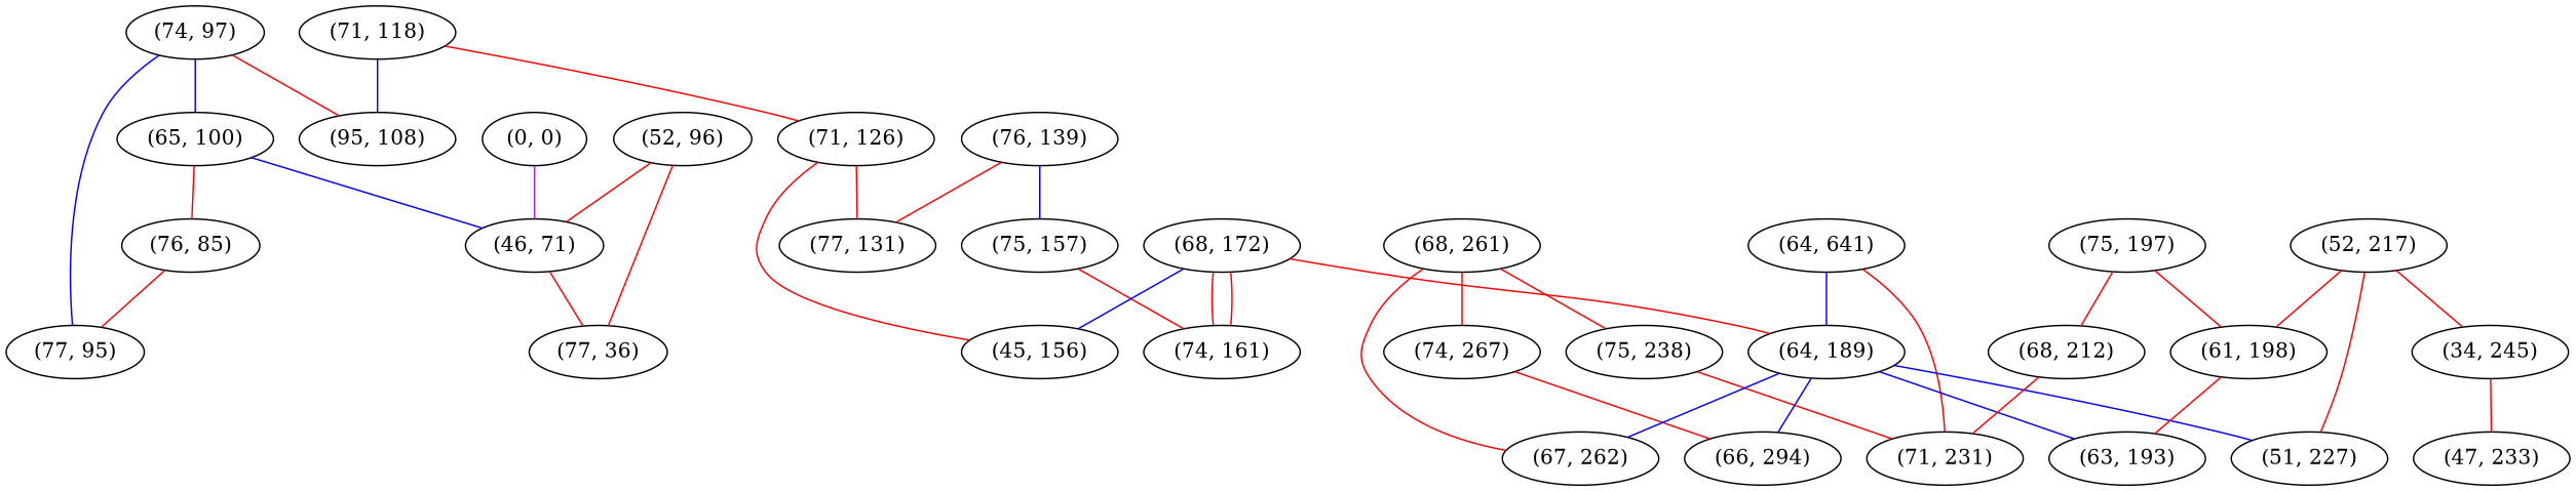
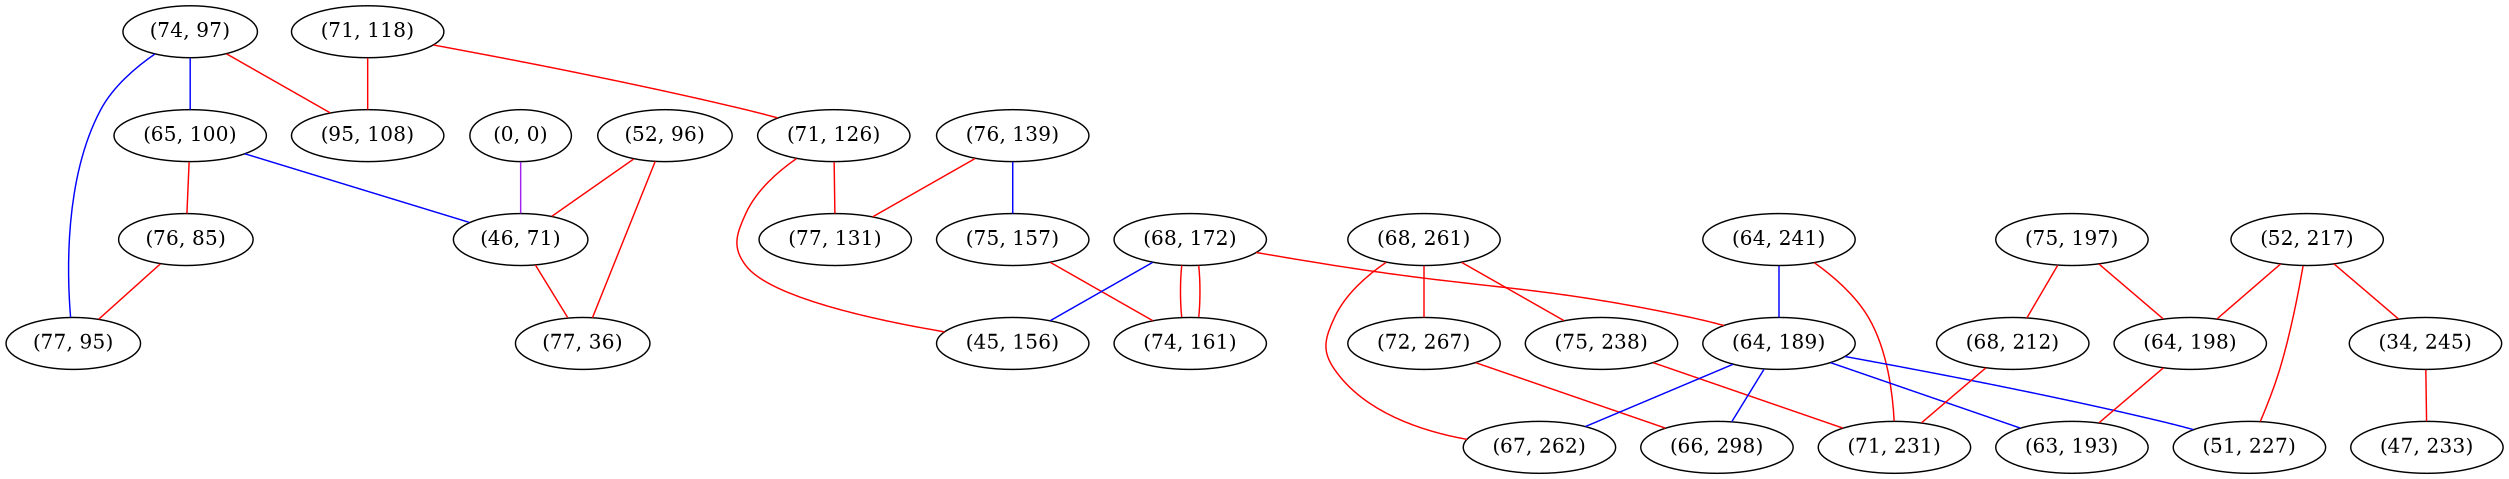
  graph {
    fontname="DejaVu Serif"
    node [fontname="DejaVu Serif"]
    edge [color=red fontname="DejaVu Serif" weight=1]
    n1 [label="(74, 97)"]
    "(65, 100)"
    "(77, 95)"
    n4 [label="(95, 108)"]
    "(46, 71)"
    "(76, 85)"
    n7 [label="(52, 96)"]
    "(77, 36)"
    "(68, 261)"
    "(75, 238)"
-   "(74, 267)"
+   "(74, 267)" [label="(72, 267)"]
    "(67, 262)"
    "(71, 231)"
-   "(66, 294)"
-   "(64, 241)" [label="(64, 641)"]
+   "(66, 294)" [label="(66, 298)"]
+   "(64, 241)"
    "(64, 189)"
    "(51, 227)"
    "(63, 193)"
    "(76, 139)"
    "(75, 157)"
    "(77, 131)"
    "(74, 161)"
    "(75, 197)"
    "(68, 212)"
-   "(64, 198)" [label="(61, 198)"]
+   "(64, 198)"
    "(68, 172)"
    "(45, 156)"
    "(71, 118)"
    "(71, 126)"
    "(0, 0)"
    "(52, 217)"
    "(34, 245)"
    "(47, 233)"
    n1 -- "(65, 100)" [color=blue weight=3]
    n1 -- "(77, 95)" [color=blue weight=3]
    n1 -- n4
    "(65, 100)" -- "(46, 71)" [color=blue weight=3]
    "(65, 100)" -- "(76, 85)"
    "(46, 71)" -- "(77, 36)"
    "(76, 85)" -- "(77, 95)"
    n7 -- "(46, 71)"
    n7 -- "(77, 36)"
    "(68, 261)" -- "(75, 238)"
    "(68, 261)" -- "(74, 267)"
    "(68, 261)" -- "(67, 262)"
    "(75, 238)" -- "(71, 231)"
    "(74, 267)" -- "(66, 294)"
    "(64, 241)" -- "(71, 231)"
    "(64, 241)" -- "(64, 189)" [color=blue weight=3]
    "(64, 189)" -- "(67, 262)" [color=blue weight=3]
    "(64, 189)" -- "(66, 294)" [color=blue weight=3]
    "(64, 189)" -- "(51, 227)" [color=blue weight=3]
    "(64, 189)" -- "(63, 193)" [color=blue weight=3]
    "(76, 139)" -- "(75, 157)" [color=blue weight=3]
    "(76, 139)" -- "(77, 131)"
    "(75, 157)" -- "(74, 161)"
    "(75, 197)" -- "(68, 212)"
    "(75, 197)" -- "(64, 198)"
    "(68, 212)" -- "(71, 231)"
    "(64, 198)" -- "(63, 193)"
    "(68, 172)" -- "(64, 189)"
    "(68, 172)" -- "(74, 161)"
    "(68, 172)" -- "(74, 161)"
    "(68, 172)" -- "(45, 156)" [color=blue weight=3]
-   "(71, 118)" -- n4 [color=blue weight=3]
+   "(71, 118)" -- n4 [weight=3]
    "(71, 118)" -- "(71, 126)"
    "(71, 126)" -- "(77, 131)"
    "(71, 126)" -- "(45, 156)"
    "(0, 0)" -- "(46, 71)" [color=purple weight=4]
    "(52, 217)" -- "(51, 227)"
    "(52, 217)" -- "(64, 198)"
    "(52, 217)" -- "(34, 245)"
    "(34, 245)" -- "(47, 233)"
  }
